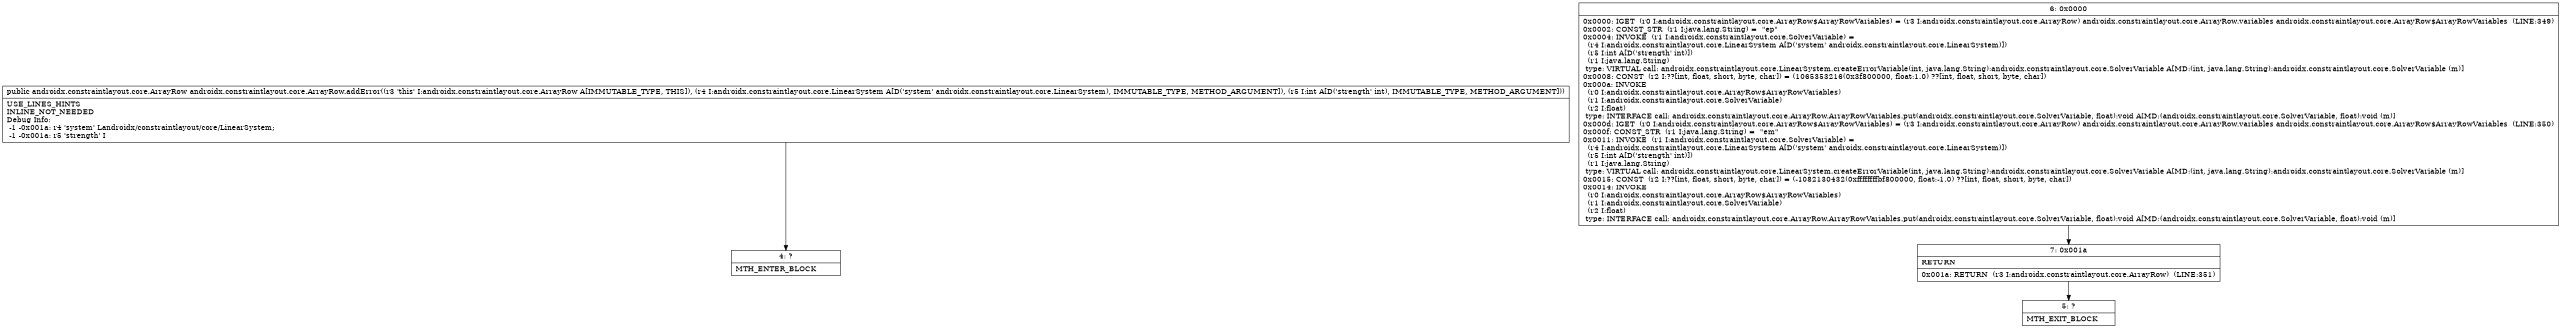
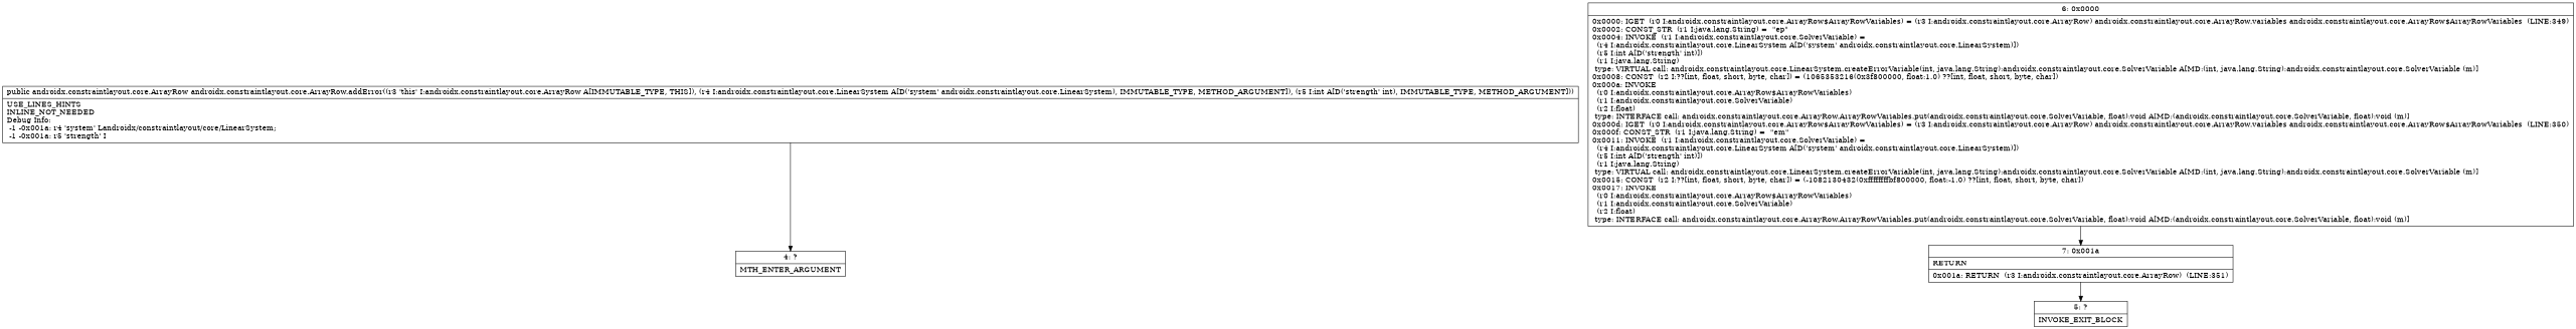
  digraph {
    node [shape=record]
-   n1 [label="{4\:\ ?|MTH_ENTER_BLOCK\l}"]
-   n2 [label="{6\:\ 0x0000|0x0000: IGET  (r0 I:androidx.constraintlayout.core.ArrayRow$ArrayRowVariables) = (r3 I:androidx.constraintlayout.core.ArrayRow) androidx.constraintlayout.core.ArrayRow.variables androidx.constraintlayout.core.ArrayRow$ArrayRowVariables  (LINE:349)\l0x0002: CONST_STR  (r1 I:java.lang.String) =  \"ep\" \l0x0004: INVOKE  (r1 I:androidx.constraintlayout.core.SolverVariable) = \l  (r4 I:androidx.constraintlayout.core.LinearSystem A[D('system' androidx.constraintlayout.core.LinearSystem)])\l  (r5 I:int A[D('strength' int)])\l  (r1 I:java.lang.String)\l type: VIRTUAL call: androidx.constraintlayout.core.LinearSystem.createErrorVariable(int, java.lang.String):androidx.constraintlayout.core.SolverVariable A[MD:(int, java.lang.String):androidx.constraintlayout.core.SolverVariable (m)]\l0x0008: CONST  (r2 I:??[int, float, short, byte, char]) = (1065353216(0x3f800000, float:1.0) ??[int, float, short, byte, char]) \l0x000a: INVOKE  \l  (r0 I:androidx.constraintlayout.core.ArrayRow$ArrayRowVariables)\l  (r1 I:androidx.constraintlayout.core.SolverVariable)\l  (r2 I:float)\l type: INTERFACE call: androidx.constraintlayout.core.ArrayRow.ArrayRowVariables.put(androidx.constraintlayout.core.SolverVariable, float):void A[MD:(androidx.constraintlayout.core.SolverVariable, float):void (m)]\l0x000d: IGET  (r0 I:androidx.constraintlayout.core.ArrayRow$ArrayRowVariables) = (r3 I:androidx.constraintlayout.core.ArrayRow) androidx.constraintlayout.core.ArrayRow.variables androidx.constraintlayout.core.ArrayRow$ArrayRowVariables  (LINE:350)\l0x000f: CONST_STR  (r1 I:java.lang.String) =  \"em\" \l0x0011: INVOKE  (r1 I:androidx.constraintlayout.core.SolverVariable) = \l  (r4 I:androidx.constraintlayout.core.LinearSystem A[D('system' androidx.constraintlayout.core.LinearSystem)])\l  (r5 I:int A[D('strength' int)])\l  (r1 I:java.lang.String)\l type: VIRTUAL call: androidx.constraintlayout.core.LinearSystem.createErrorVariable(int, java.lang.String):androidx.constraintlayout.core.SolverVariable A[MD:(int, java.lang.String):androidx.constraintlayout.core.SolverVariable (m)]\l0x0015: CONST  (r2 I:??[int, float, short, byte, char]) = (\-1082130432(0xffffffffbf800000, float:\-1.0) ??[int, float, short, byte, char]) \l0x0014: INVOKE  \l  (r0 I:androidx.constraintlayout.core.ArrayRow$ArrayRowVariables)\l  (r1 I:androidx.constraintlayout.core.SolverVariable)\l  (r2 I:float)\l type: INTERFACE call: androidx.constraintlayout.core.ArrayRow.ArrayRowVariables.put(androidx.constraintlayout.core.SolverVariable, float):void A[MD:(androidx.constraintlayout.core.SolverVariable, float):void (m)]\l}"]
+   n1 [label="{4\:\ ?|MTH_ENTER_ARGUMENT\l}"]
+   n2 [label="{6\:\ 0x0000|0x0000: IGET  (r0 I:androidx.constraintlayout.core.ArrayRow$ArrayRowVariables) = (r3 I:androidx.constraintlayout.core.ArrayRow) androidx.constraintlayout.core.ArrayRow.variables androidx.constraintlayout.core.ArrayRow$ArrayRowVariables  (LINE:349)\l0x0002: CONST_STR  (r1 I:java.lang.String) =  \"ep\" \l0x0004: INVOKE  (r1 I:androidx.constraintlayout.core.SolverVariable) = \l  (r4 I:androidx.constraintlayout.core.LinearSystem A[D('system' androidx.constraintlayout.core.LinearSystem)])\l  (r5 I:int A[D('strength' int)])\l  (r1 I:java.lang.String)\l type: VIRTUAL call: androidx.constraintlayout.core.LinearSystem.createErrorVariable(int, java.lang.String):androidx.constraintlayout.core.SolverVariable A[MD:(int, java.lang.String):androidx.constraintlayout.core.SolverVariable (m)]\l0x0008: CONST  (r2 I:??[int, float, short, byte, char]) = (1065353216(0x3f800000, float:1.0) ??[int, float, short, byte, char]) \l0x000a: INVOKE  \l  (r0 I:androidx.constraintlayout.core.ArrayRow$ArrayRowVariables)\l  (r1 I:androidx.constraintlayout.core.SolverVariable)\l  (r2 I:float)\l type: INTERFACE call: androidx.constraintlayout.core.ArrayRow.ArrayRowVariables.put(androidx.constraintlayout.core.SolverVariable, float):void A[MD:(androidx.constraintlayout.core.SolverVariable, float):void (m)]\l0x000d: IGET  (r0 I:androidx.constraintlayout.core.ArrayRow$ArrayRowVariables) = (r3 I:androidx.constraintlayout.core.ArrayRow) androidx.constraintlayout.core.ArrayRow.variables androidx.constraintlayout.core.ArrayRow$ArrayRowVariables  (LINE:350)\l0x000f: CONST_STR  (r1 I:java.lang.String) =  \"em\" \l0x0011: INVOKE  (r1 I:androidx.constraintlayout.core.SolverVariable) = \l  (r4 I:androidx.constraintlayout.core.LinearSystem A[D('system' androidx.constraintlayout.core.LinearSystem)])\l  (r5 I:int A[D('strength' int)])\l  (r1 I:java.lang.String)\l type: VIRTUAL call: androidx.constraintlayout.core.LinearSystem.createErrorVariable(int, java.lang.String):androidx.constraintlayout.core.SolverVariable A[MD:(int, java.lang.String):androidx.constraintlayout.core.SolverVariable (m)]\l0x0015: CONST  (r2 I:??[int, float, short, byte, char]) = (\-1082130432(0xffffffffbf800000, float:\-1.0) ??[int, float, short, byte, char]) \l0x0017: INVOKE  \l  (r0 I:androidx.constraintlayout.core.ArrayRow$ArrayRowVariables)\l  (r1 I:androidx.constraintlayout.core.SolverVariable)\l  (r2 I:float)\l type: INTERFACE call: androidx.constraintlayout.core.ArrayRow.ArrayRowVariables.put(androidx.constraintlayout.core.SolverVariable, float):void A[MD:(androidx.constraintlayout.core.SolverVariable, float):void (m)]\l}"]
    n3 [label="{7\:\ 0x001a|RETURN\l|0x001a: RETURN  (r3 I:androidx.constraintlayout.core.ArrayRow)  (LINE:351)\l}"]
-   n4 [label="{5\:\ ?|MTH_EXIT_BLOCK\l}"]
+   n4 [label="{5\:\ ?|INVOKE_EXIT_BLOCK\l}"]
    n5 [label="{public androidx.constraintlayout.core.ArrayRow androidx.constraintlayout.core.ArrayRow.addError((r3 'this' I:androidx.constraintlayout.core.ArrayRow A[IMMUTABLE_TYPE, THIS]), (r4 I:androidx.constraintlayout.core.LinearSystem A[D('system' androidx.constraintlayout.core.LinearSystem), IMMUTABLE_TYPE, METHOD_ARGUMENT]), (r5 I:int A[D('strength' int), IMMUTABLE_TYPE, METHOD_ARGUMENT]))  | USE_LINES_HINTS\lINLINE_NOT_NEEDED\lDebug Info:\l  \-1 \-0x001a: r4 'system' Landroidx\/constraintlayout\/core\/LinearSystem;\l  \-1 \-0x001a: r5 'strength' I\l}"]
    n2 -> n3
    n3 -> n4
    n5 -> n1
  }
